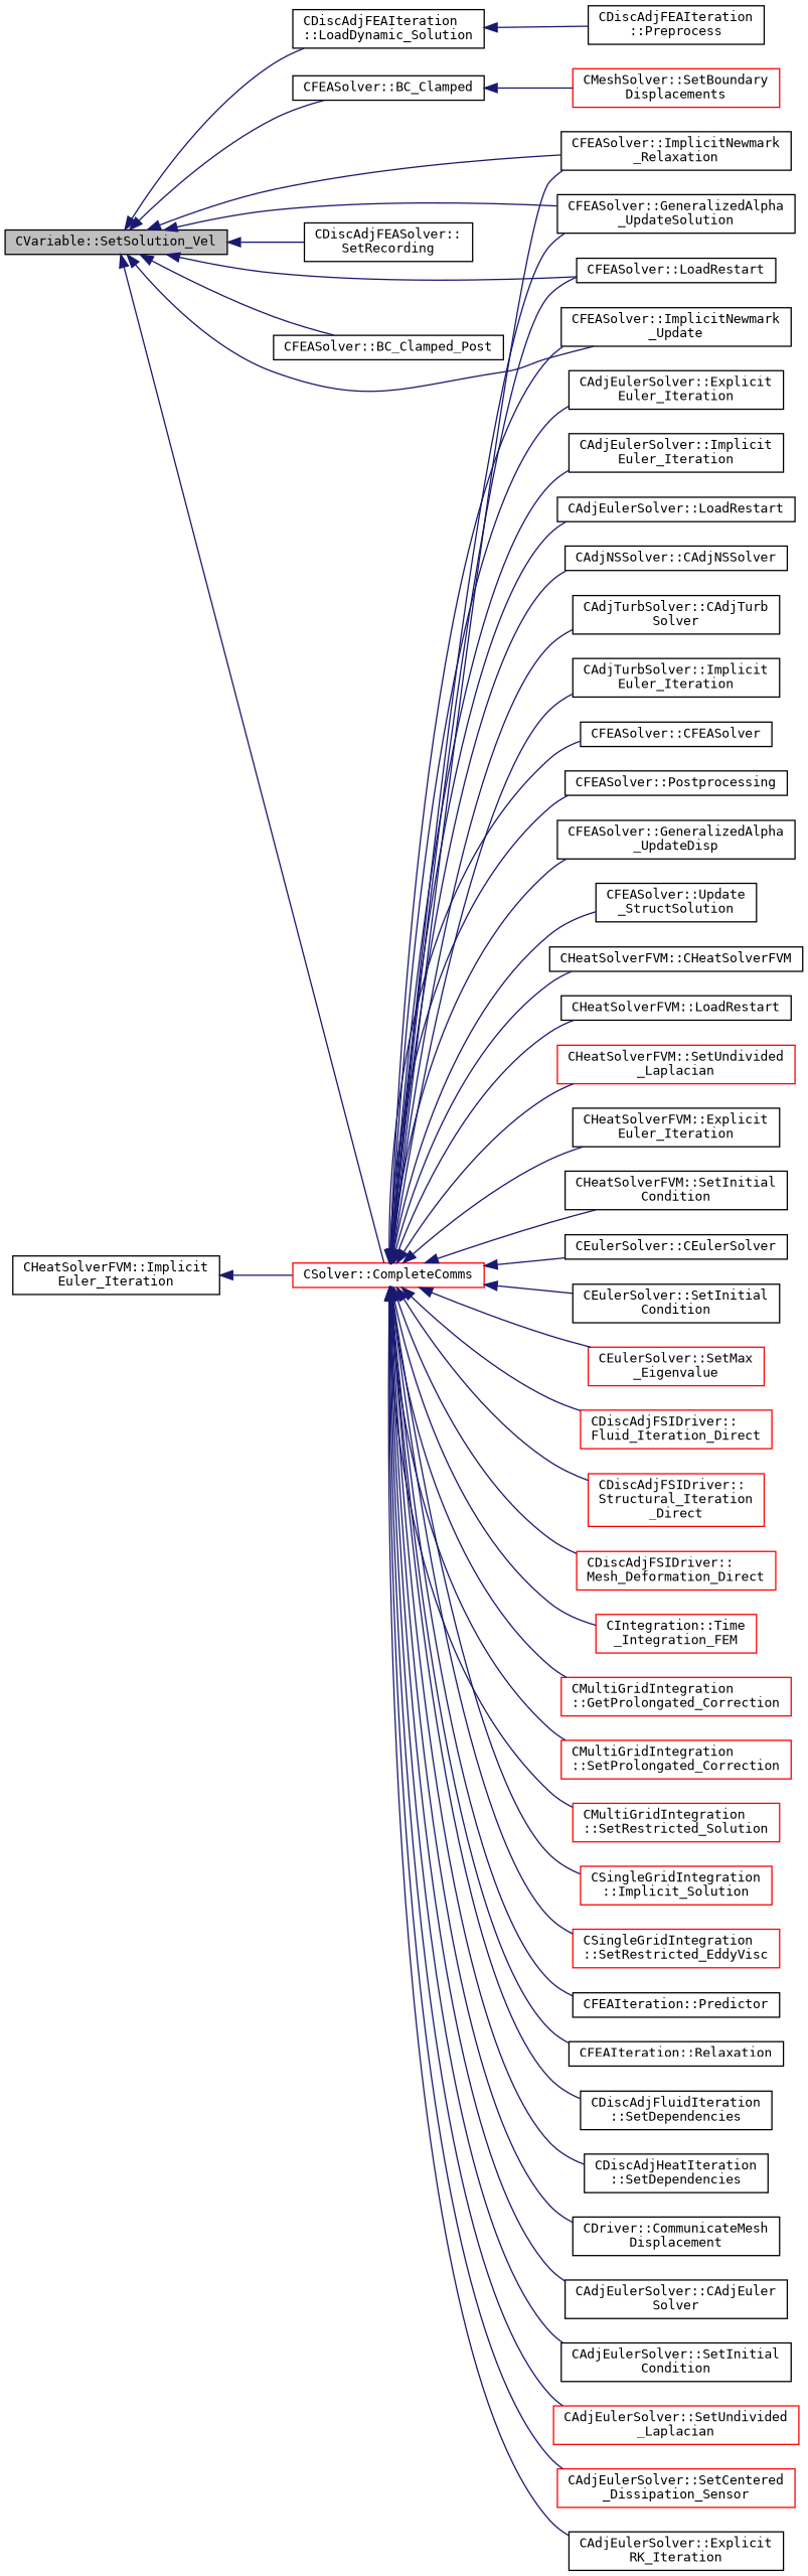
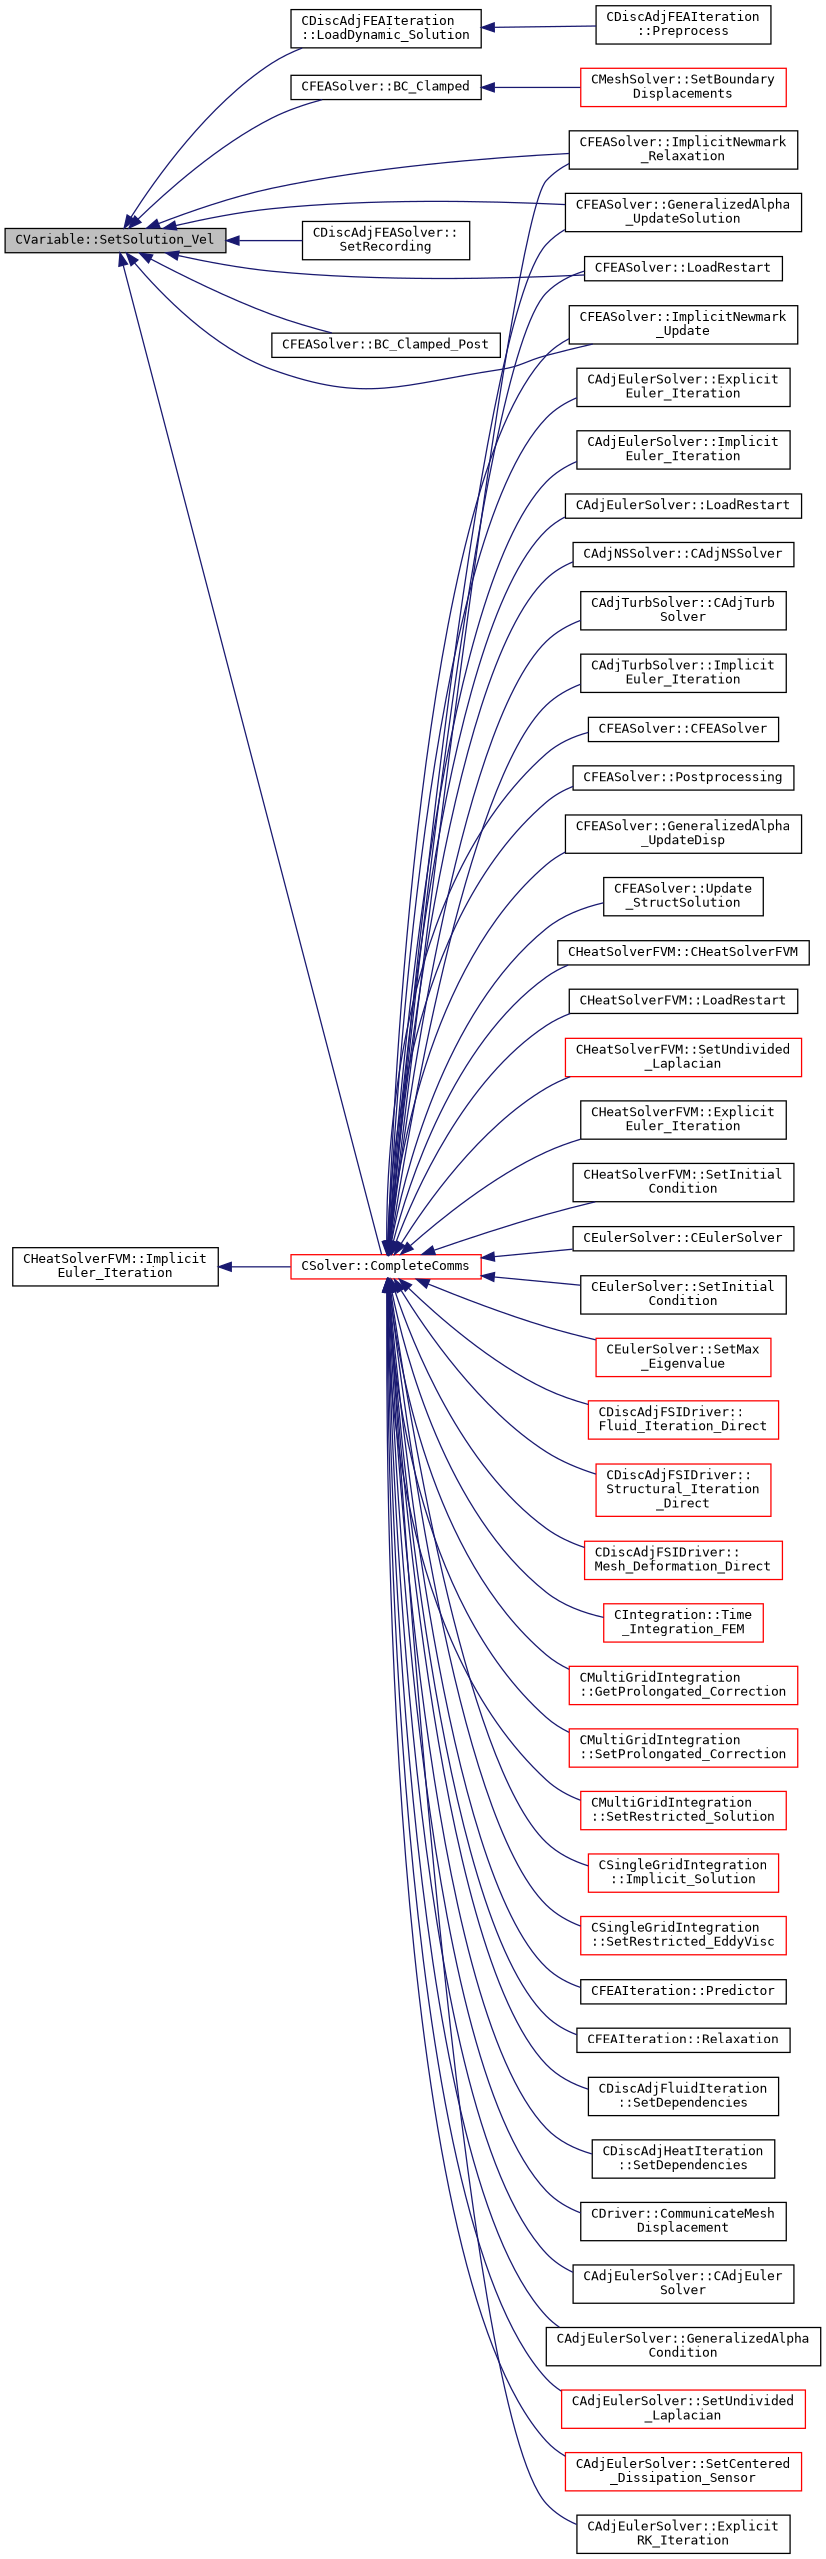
  digraph {
    fontname="DejaVu Sans Mono"
    rankdir=LR
    node [color=black fillcolor=white fontname="DejaVu Sans Mono" fontsize=10 shape=record style=filled]
    edge [color=midnightblue dir=back fontname="DejaVu Sans Mono" fontsize=10 labelfontname=Helvetica labelfontsize=10 style=solid]
    n1 [fillcolor=grey75 fontcolor=black height=0.2 label="CVariable::SetSolution_Vel" width=0.4]
    n2 [height=0.2 label="CDiscAdjFEAIteration\l::LoadDynamic_Solution" width=0.4]
    n3 [height=0.2 label="CDiscAdjFEASolver::\lSetRecording" width=0.4]
    n4 [height=0.2 label="CFEASolver::BC_Clamped" width=0.4]
    n5 [height=0.2 label="CFEASolver::BC_Clamped_Post" width=0.4]
    n6 [height=0.2 label="CFEASolver::ImplicitNewmark\l_Update" width=0.4]
    n7 [height=0.2 label="CFEASolver::ImplicitNewmark\l_Relaxation" width=0.4]
    n8 [height=0.2 label="CFEASolver::GeneralizedAlpha\l_UpdateSolution" width=0.4]
    n9 [height=0.2 label="CFEASolver::LoadRestart" width=0.4]
    n10 [color=red height=0.2 label="CSolver::CompleteComms" width=0.4]
    n11 [height=0.2 label="CDiscAdjFEAIteration\l::Preprocess" width=0.4]
    n12 [color=red height=0.2 label="CMeshSolver::SetBoundary\lDisplacements" width=0.4]
    n13 [color=red height=0.2 label="CDiscAdjFSIDriver::\lFluid_Iteration_Direct" width=0.4]
    n14 [color=red height=0.2 label="CDiscAdjFSIDriver::\lStructural_Iteration\l_Direct" width=0.4]
    n15 [color=red height=0.2 label="CDiscAdjFSIDriver::\lMesh_Deformation_Direct" width=0.4]
    n16 [color=red height=0.2 label="CIntegration::Time\l_Integration_FEM" width=0.4]
    n17 [color=red height=0.2 label="CMultiGridIntegration\l::GetProlongated_Correction" width=0.4]
    n18 [color=red height=0.2 label="CMultiGridIntegration\l::SetProlongated_Correction" width=0.4]
    n19 [color=red height=0.2 label="CMultiGridIntegration\l::SetRestricted_Solution" width=0.4]
    n20 [color=red height=0.2 label="CSingleGridIntegration\l::Implicit_Solution" width=0.4]
    n21 [color=red height=0.2 label="CSingleGridIntegration\l::SetRestricted_EddyVisc" width=0.4]
    n22 [height=0.2 label="CFEAIteration::Predictor" width=0.4]
    n23 [height=0.2 label="CFEAIteration::Relaxation" width=0.4]
    n24 [height=0.2 label="CDiscAdjFluidIteration\l::SetDependencies" width=0.4]
    n25 [height=0.2 label="CDiscAdjHeatIteration\l::SetDependencies" width=0.4]
    n26 [height=0.2 label="CDriver::CommunicateMesh\lDisplacement" width=0.4]
    n27 [height=0.2 label="CAdjEulerSolver::CAdjEuler\lSolver" width=0.4]
-   n28 [height=0.2 label="CAdjEulerSolver::SetInitial\lCondition" width=0.4]
+   n28 [height=0.2 label="CAdjEulerSolver::GeneralizedAlpha\lCondition" width=0.4]
    n29 [color=red height=0.2 label="CAdjEulerSolver::SetUndivided\l_Laplacian" width=0.4]
    n30 [color=red height=0.2 label="CAdjEulerSolver::SetCentered\l_Dissipation_Sensor" width=0.4]
    n31 [height=0.2 label="CAdjEulerSolver::Explicit\lRK_Iteration" width=0.4]
    n32 [height=0.2 label="CAdjEulerSolver::Explicit\lEuler_Iteration" width=0.4]
    n33 [height=0.2 label="CAdjEulerSolver::Implicit\lEuler_Iteration" width=0.4]
    n34 [height=0.2 label="CAdjEulerSolver::LoadRestart" width=0.4]
    n35 [height=0.2 label="CAdjNSSolver::CAdjNSSolver" width=0.4]
    n36 [height=0.2 label="CAdjTurbSolver::CAdjTurb\lSolver" width=0.4]
    n37 [height=0.2 label="CAdjTurbSolver::Implicit\lEuler_Iteration" width=0.4]
    n38 [height=0.2 label="CFEASolver::CFEASolver" width=0.4]
    n39 [height=0.2 label="CFEASolver::Postprocessing" width=0.4]
    n40 [height=0.2 label="CFEASolver::GeneralizedAlpha\l_UpdateDisp" width=0.4]
    n41 [height=0.2 label="CFEASolver::Update\l_StructSolution" width=0.4]
    n42 [height=0.2 label="CHeatSolverFVM::CHeatSolverFVM" width=0.4]
    n43 [height=0.2 label="CHeatSolverFVM::LoadRestart" width=0.4]
    n44 [color=red height=0.2 label="CHeatSolverFVM::SetUndivided\l_Laplacian" width=0.4]
    n45 [height=0.2 label="CHeatSolverFVM::Explicit\lEuler_Iteration" width=0.4]
    n46 [height=0.2 label="CHeatSolverFVM::SetInitial\lCondition" width=0.4]
    n47 [height=0.2 label="CEulerSolver::CEulerSolver" width=0.4]
    n48 [height=0.2 label="CEulerSolver::SetInitial\lCondition" width=0.4]
    n49 [color=red height=0.2 label="CEulerSolver::SetMax\l_Eigenvalue" width=0.4]
    n50 [height=0.2 label="CHeatSolverFVM::Implicit\lEuler_Iteration" width=0.4]
    n1 -> n2
    n1 -> n3
    n1 -> n4
    n1 -> n5
    n1 -> n6
    n1 -> n7
    n1 -> n8
    n1 -> n9
    n1 -> n10
    n2 -> n11
    n4 -> n12
    n10 -> n6
    n10 -> n7
    n10 -> n8
    n10 -> n9
    n10 -> n13
    n10 -> n14
    n10 -> n15
    n10 -> n16
    n10 -> n17
    n10 -> n18
    n10 -> n19
    n10 -> n20
    n10 -> n21
    n10 -> n22
    n10 -> n23
    n10 -> n24
    n10 -> n25
    n10 -> n26
    n10 -> n27
    n10 -> n28
    n10 -> n29
    n10 -> n30
    n10 -> n31
    n10 -> n32
    n10 -> n33
    n10 -> n34
    n10 -> n35
    n10 -> n36
    n10 -> n37
    n10 -> n38
    n10 -> n39
    n10 -> n40
    n10 -> n41
    n10 -> n42
    n10 -> n43
    n10 -> n44
    n10 -> n45
    n10 -> n46
    n10 -> n47
    n10 -> n48
    n10 -> n49
    n50 -> n10
  }
